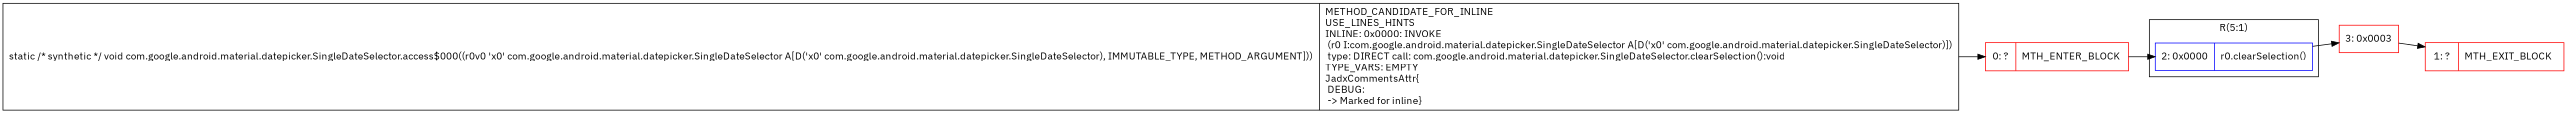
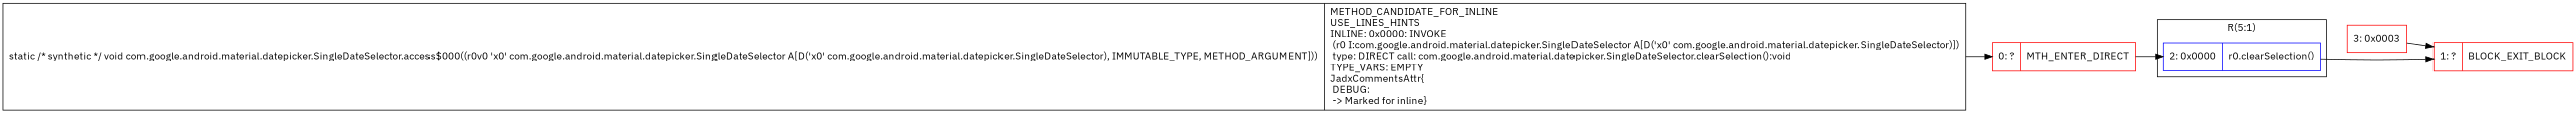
  digraph {
    fontname="IBM Plex Sans"
    rankdir=LR
    node [color=red fontname="IBM Plex Sans" shape=record]
    edge [fontname="IBM Plex Sans"]
    n1 [color=blue label="{2\:\ 0x0000|r0.clearSelection()\l}"]
    n2 [label="{3\:\ 0x0003}"]
-   n3 [label="{1\:\ ?|MTH_EXIT_BLOCK\l}"]
-   n4 [label="{0\:\ ?|MTH_ENTER_BLOCK\l}"]
+   n3 [label="{1\:\ ?|BLOCK_EXIT_BLOCK\l}"]
+   n4 [label="{0\:\ ?|MTH_ENTER_DIRECT\l}"]
    n5 [label="{static \/* synthetic *\/ void com.google.android.material.datepicker.SingleDateSelector.access$000((r0v0 'x0' com.google.android.material.datepicker.SingleDateSelector A[D('x0' com.google.android.material.datepicker.SingleDateSelector), IMMUTABLE_TYPE, METHOD_ARGUMENT]))  | METHOD_CANDIDATE_FOR_INLINE\lUSE_LINES_HINTS\lINLINE: 0x0000: INVOKE  \l  (r0 I:com.google.android.material.datepicker.SingleDateSelector A[D('x0' com.google.android.material.datepicker.SingleDateSelector)])\l type: DIRECT call: com.google.android.material.datepicker.SingleDateSelector.clearSelection():void\lTYPE_VARS: EMPTY\lJadxCommentsAttr\{\l DEBUG: \l \-\> Marked for inline\}\l}" color=""]
    subgraph cluster_1 {
      label="R(5:1)"
      n1
    }
-   n1 -> n2
+   n1 -> n3
    n2 -> n3
    n4 -> n1
    n5 -> n4
  }
